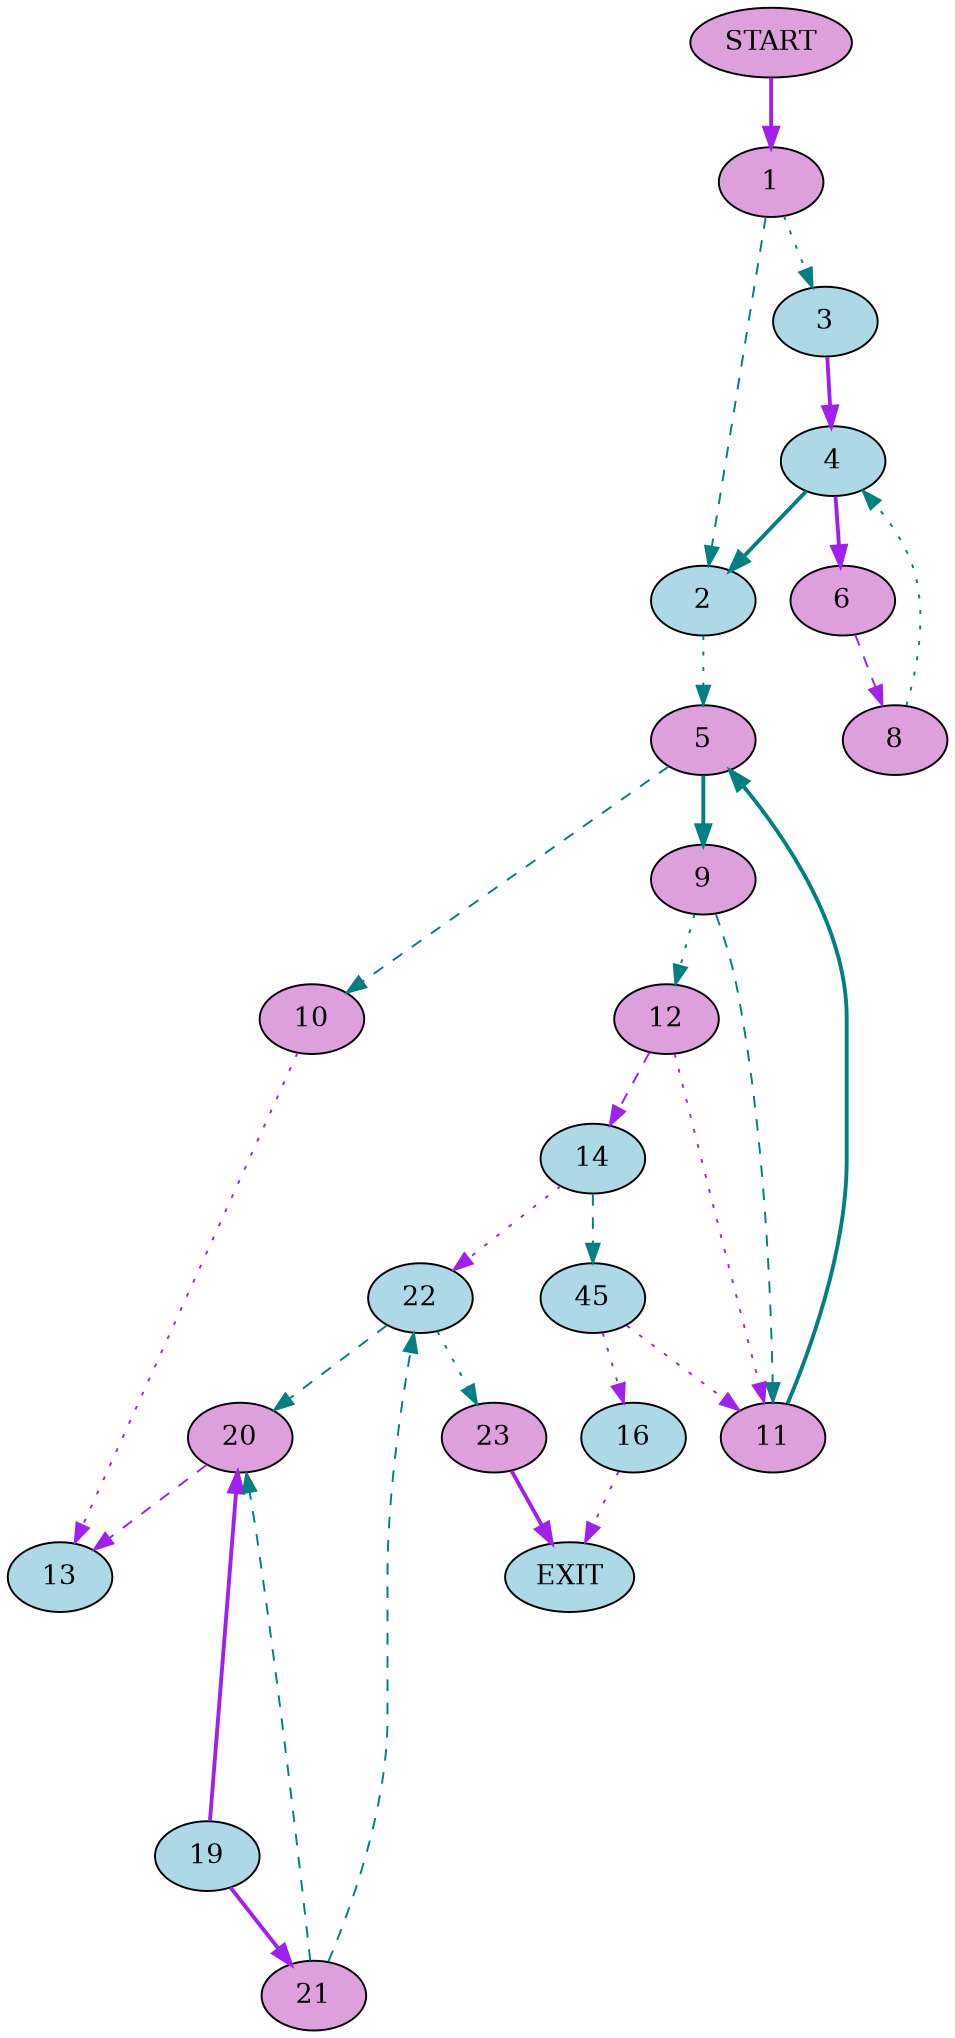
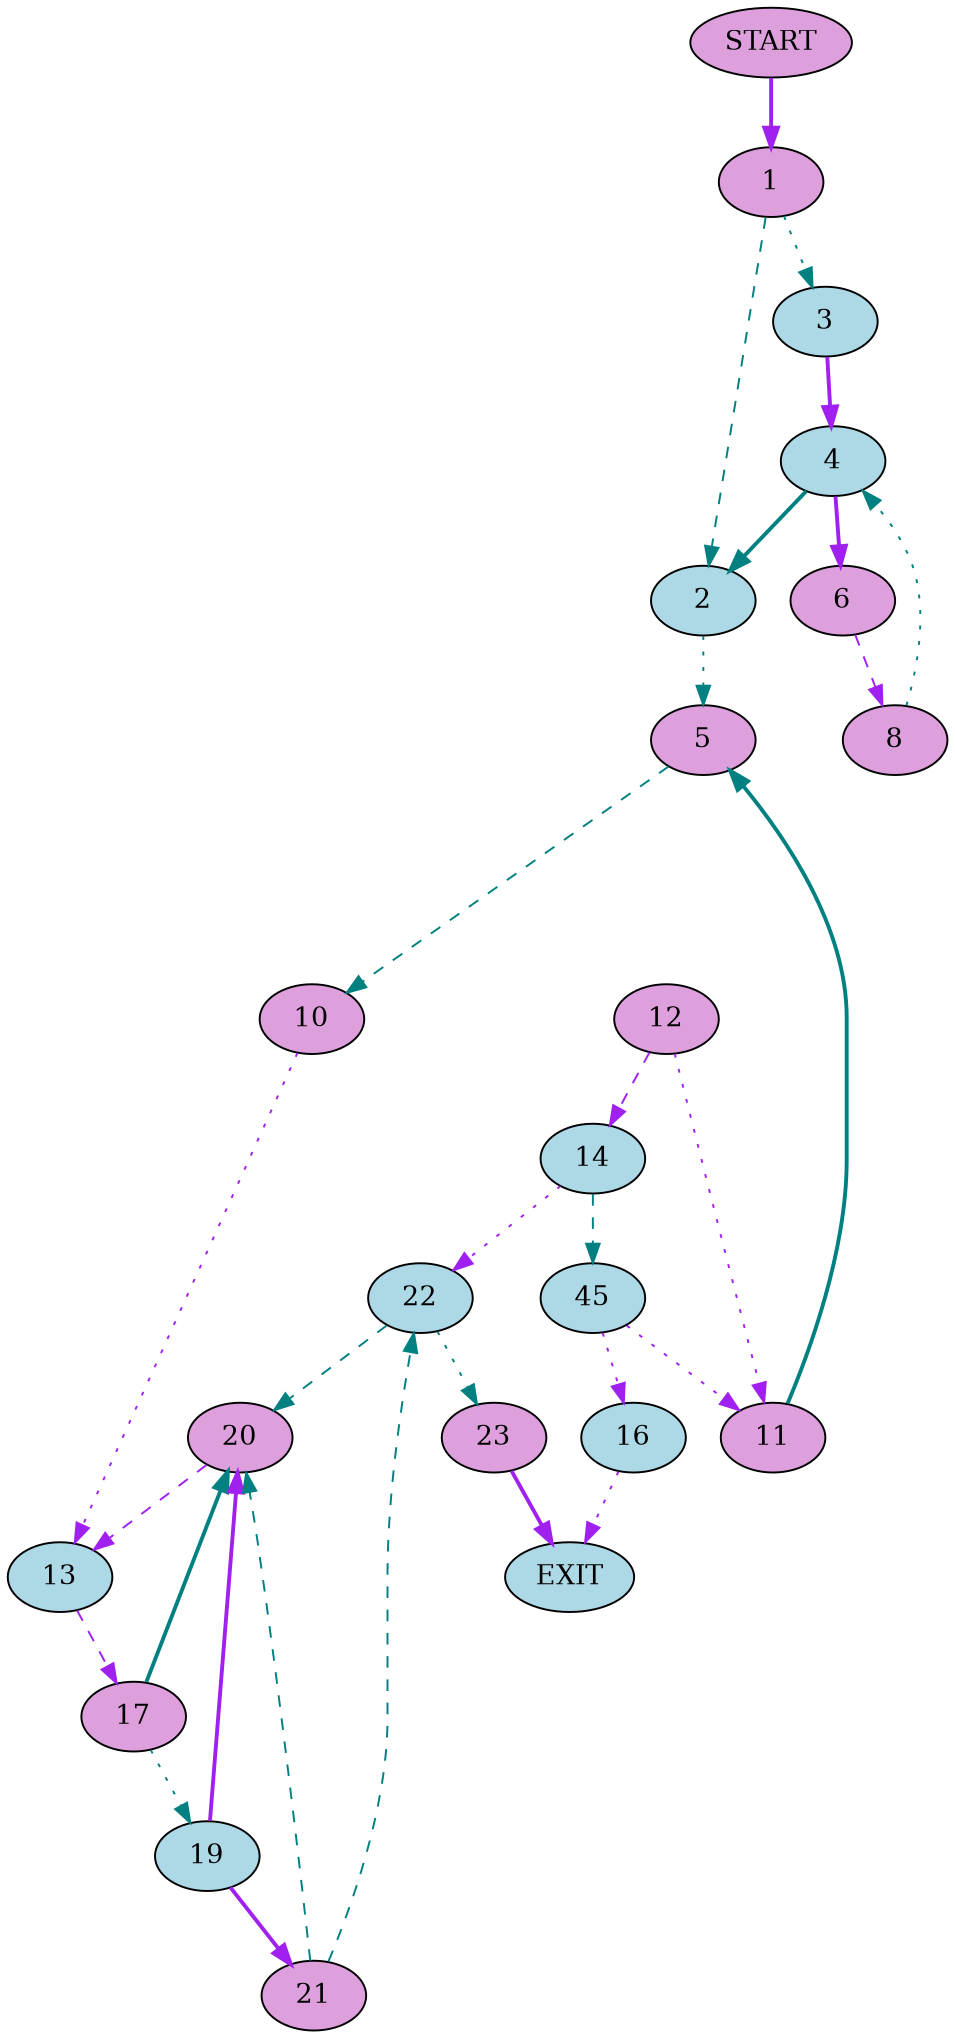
  digraph {
    node [fillcolor=plum style=filled]
    edge [color=teal style=dotted]
    n1 [label=START]
    1
    2 [fillcolor=lightblue]
    3 [fillcolor=lightblue]
    n5 [fillcolor=lightblue label=EXIT]
    5
    4 [fillcolor=lightblue]
-   9
    10
    6
    8
    11
    12
    13 [fillcolor=lightblue]
    14 [fillcolor=lightblue]
+   17
    n17 [fillcolor=lightblue label=45]
    22 [fillcolor=lightblue]
    19 [fillcolor=lightblue]
    20
    16 [fillcolor=lightblue]
    21
    23
    n1 -> 1 [color=purple style=bold]
    1 -> 2 [style=dashed]
    1 -> 3
    2 -> 5
    3 -> 4 [color=purple style=bold]
-   5 -> 9 [style=bold]
    5 -> 10 [style=dashed]
    4 -> 2 [style=bold]
    4 -> 6 [color=purple style=bold]
-   9 -> 11 [style=dashed]
-   9 -> 12
    10 -> 13 [color=purple]
    6 -> 8 [color=purple style=dashed]
    8 -> 4
    11 -> 5 [style=bold]
    12 -> 11 [color=purple]
    12 -> 14 [color=purple style=dashed]
+   13 -> 17 [color=purple style=dashed]
    14 -> n17 [style=dashed]
    14 -> 22 [color=purple]
+   17 -> 19
+   17 -> 20 [style=bold]
    n17 -> 11 [color=purple]
    n17 -> 16 [color=purple]
    22 -> 20 [style=dashed]
    22 -> 23
    19 -> 20 [color=purple style=bold]
    19 -> 21 [color=purple style=bold]
    20 -> 13 [color=purple style=dashed]
    16 -> n5 [color=purple]
    21 -> 22 [style=dashed]
    21 -> 20 [style=dashed]
    23 -> n5 [color=purple style=bold]
  }
